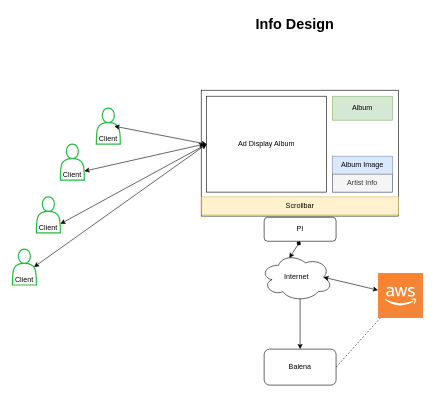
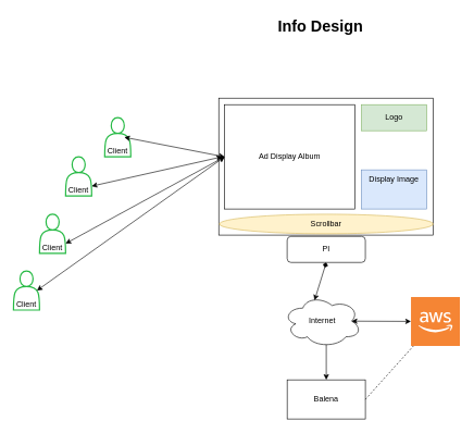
  <mxCell id="0" />
  <mxCell id="1" parent="0" />
  <mxCell id="2" value="" style="rounded=0;whiteSpace=wrap;html=1;" parent="1" vertex="1"><mxGeometry x="335" y="150" width="329" height="210" as="geometry" /></mxCell>
  <mxCell id="3" value="Ad Display Album" style="rounded=0;whiteSpace=wrap;html=1;" parent="1" vertex="1"><mxGeometry x="344" y="160" width="200" height="160" as="geometry" /></mxCell>
- <mxCell id="4" value="Album" style="rounded=0;whiteSpace=wrap;html=1;fillColor=#d5e8d4;strokeColor=#82b366;" parent="1" vertex="1"><mxGeometry x="554" y="160" width="100" height="40" as="geometry" /></mxCell>
- <mxCell id="5" value="Album Image" style="rounded=0;whiteSpace=wrap;html=1;fillColor=#dae8fc;strokeColor=#6c8ebf;align=center;verticalAlign=top;" parent="1" vertex="1"><mxGeometry x="554" y="260" width="100" height="60" as="geometry" /></mxCell>
+ <mxCell id="4" value="Logo" style="rounded=0;whiteSpace=wrap;html=1;fillColor=#d5e8d4;strokeColor=#82b366;" parent="1" vertex="1"><mxGeometry x="554" y="160" width="100" height="40" as="geometry" /></mxCell>
+ <mxCell id="5" value="Display Image" style="rounded=0;whiteSpace=wrap;html=1;fillColor=#dae8fc;strokeColor=#6c8ebf;align=center;verticalAlign=top;" parent="1" vertex="1"><mxGeometry x="554" y="260" width="100" height="60" as="geometry" /></mxCell>
  <mxCell id="6" value="PI" style="whiteSpace=wrap;html=1;rounded=1;" parent="1" vertex="1"><mxGeometry x="440" y="362" width="120" height="40" as="geometry" /></mxCell>
- <mxCell id="7" value="Internet" style="ellipse;shape=cloud;whiteSpace=wrap;html=1;" parent="1" vertex="1"><mxGeometry x="434" y="422" width="120" height="80" as="geometry" /></mxCell>
- <mxCell id="8" value="Balena" style="whiteSpace=wrap;html=1;rounded=1;" parent="1" vertex="1"><mxGeometry x="440" y="582" width="120" height="60" as="geometry" /></mxCell>
+ <mxCell id="7" value="Internet" style="ellipse;shape=cloud;whiteSpace=wrap;html=1;" parent="1" vertex="1"><mxGeometry x="434" y="452" width="120" height="80" as="geometry" /></mxCell>
+ <mxCell id="8" value="Balena" style="rounded=0;whiteSpace=wrap;html=1;" parent="1" vertex="1"><mxGeometry x="440" y="582" width="120" height="60" as="geometry" /></mxCell>
  <mxCell id="9" value="" style="endArrow=diamond;startArrow=classic;html=1;entryX=0.5;entryY=1;entryDx=0;entryDy=0;exitX=0.4;exitY=0.1;exitDx=0;exitDy=0;exitPerimeter=0;" parent="1" source="7" target="6" edge="1"><mxGeometry width="50" height="50" relative="1" as="geometry"><mxPoint x="240" y="517" as="sourcePoint" /><mxPoint x="290" y="467" as="targetPoint" /></mxGeometry></mxCell>
  <mxCell id="10" value="" style="endArrow=none;startArrow=classic;html=1;entryX=0.55;entryY=0.95;entryDx=0;entryDy=0;entryPerimeter=0;exitX=0.5;exitY=0;exitDx=0;exitDy=0;" parent="1" source="8" target="7" edge="1"><mxGeometry width="50" height="50" relative="1" as="geometry"><mxPoint x="240" y="631" as="sourcePoint" /><mxPoint x="290" y="581" as="targetPoint" /></mxGeometry></mxCell>
  <mxCell id="11" value="" style="endArrow=classic;startArrow=classic;html=1;exitX=0.875;exitY=0.5;exitDx=0;exitDy=0;exitPerimeter=0;" parent="1" source="7" target="13" edge="1"><mxGeometry width="50" height="50" relative="1" as="geometry"><mxPoint x="640" y="661" as="sourcePoint" /><mxPoint x="630" y="492" as="targetPoint" /></mxGeometry></mxCell>
  <mxCell id="12" value="" style="endArrow=none;dashed=1;html=1;exitX=1;exitY=0.5;exitDx=0;exitDy=0;" parent="1" source="8" target="13" edge="1"><mxGeometry width="50" height="50" relative="1" as="geometry"><mxPoint x="580" y="691" as="sourcePoint" /><mxPoint x="690" y="522" as="targetPoint" /></mxGeometry></mxCell>
  <mxCell id="13" value="" style="outlineConnect=0;dashed=0;verticalLabelPosition=bottom;verticalAlign=top;align=center;html=1;shape=mxgraph.aws3.cloud_2;fillColor=#F58534;gradientColor=none;" parent="1" vertex="1"><mxGeometry x="630" y="455" width="75" height="75" as="geometry" /></mxCell>
- <mxCell id="14" value="Scrollbar" style="rounded=0;whiteSpace=wrap;html=1;fillColor=#fff2cc;strokeColor=#d6b656;" parent="1" vertex="1"><mxGeometry x="336" y="328" width="328" height="30" as="geometry" /></mxCell>
- <mxCell id="15" value="Artist Info" style="rounded=0;whiteSpace=wrap;html=1;fillColor=#f5f5f5;strokeColor=#666666;fontColor=#333333;" parent="1" vertex="1"><mxGeometry x="554" y="290" width="100" height="30" as="geometry" /></mxCell>
+ <mxCell id="14" value="Scrollbar" style="ellipse;whiteSpace=wrap;html=1;fillColor=#fff2cc;strokeColor=#d6b656;" parent="1" vertex="1"><mxGeometry x="336" y="328" width="328" height="30" as="geometry" /></mxCell>
  <mxCell id="16" value="&lt;b&gt;&lt;font style=&quot;font-size: 24px&quot;&gt;Info Design&lt;/font&gt;&lt;/b&gt;" style="text;whiteSpace=wrap;html=1;" parent="1" vertex="1"><mxGeometry x="424" y="20" width="216" height="30" as="geometry" /></mxCell>
  <mxCell id="17" value="Client" style="shape=actor;whiteSpace=wrap;html=1;strokeColor=#27BA45;strokeWidth=2;verticalAlign=bottom;" parent="1" vertex="1"><mxGeometry x="160" y="180" width="40" height="60" as="geometry" /></mxCell>
  <mxCell id="18" value="Client" style="shape=actor;whiteSpace=wrap;html=1;strokeColor=#27BA45;strokeWidth=2;verticalAlign=bottom;" parent="1" vertex="1"><mxGeometry x="100" y="240" width="40" height="60" as="geometry" /></mxCell>
  <mxCell id="19" value="Client" style="shape=actor;whiteSpace=wrap;html=1;strokeColor=#27BA45;strokeWidth=2;verticalAlign=bottom;" parent="1" vertex="1"><mxGeometry x="60" y="328" width="40" height="60" as="geometry" /></mxCell>
  <mxCell id="20" value="Client" style="shape=actor;whiteSpace=wrap;html=1;strokeColor=#27BA45;strokeWidth=2;verticalAlign=bottom;" parent="1" vertex="1"><mxGeometry x="20" y="415" width="40" height="60" as="geometry" /></mxCell>
  <mxCell id="21" value="" style="endArrow=classic;startArrow=classic;html=1;exitX=0.875;exitY=0.5;exitDx=0;exitDy=0;exitPerimeter=0;entryX=0;entryY=0.5;entryDx=0;entryDy=0;" parent="1" target="3" edge="1"><mxGeometry width="50" height="50" relative="1" as="geometry"><mxPoint x="190" y="210" as="sourcePoint" /><mxPoint x="281" y="210.354" as="targetPoint" /></mxGeometry></mxCell>
  <mxCell id="22" value="" style="endArrow=classic;startArrow=classic;html=1;exitX=1;exitY=0.75;exitDx=0;exitDy=0;" parent="1" source="18" edge="1"><mxGeometry width="50" height="50" relative="1" as="geometry"><mxPoint x="200" y="220" as="sourcePoint" /><mxPoint x="340" y="240" as="targetPoint" /></mxGeometry></mxCell>
  <mxCell id="23" value="" style="endArrow=classic;startArrow=classic;html=1;exitX=1;exitY=0.75;exitDx=0;exitDy=0;entryX=0;entryY=0.5;entryDx=0;entryDy=0;" parent="1" source="19" target="3" edge="1"><mxGeometry width="50" height="50" relative="1" as="geometry"><mxPoint x="150" y="295" as="sourcePoint" /><mxPoint x="350" y="250" as="targetPoint" /></mxGeometry></mxCell>
  <mxCell id="24" value="" style="endArrow=classic;startArrow=classic;html=1;exitX=0.9;exitY=0.5;exitDx=0;exitDy=0;entryX=0;entryY=0.5;entryDx=0;entryDy=0;exitPerimeter=0;" parent="1" source="20" target="3" edge="1"><mxGeometry width="50" height="50" relative="1" as="geometry"><mxPoint x="110" y="383" as="sourcePoint" /><mxPoint x="354" y="250" as="targetPoint" /></mxGeometry></mxCell>
